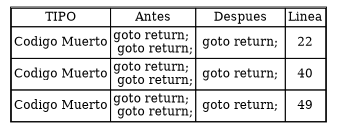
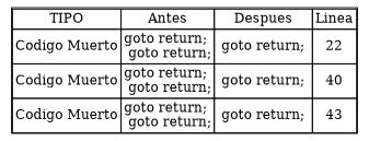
  digraph {
-   n1 [label=<        <table cellspacing='0'>       <tr><td>TIPO</td><td>Antes</td><td>Despues</td><td>Linea</td></tr> <tr><td>Codigo Muerto</td><td>goto return; <br/> goto return;</td><td> goto return; </td><td>22</td></tr><tr><td>Codigo Muerto</td><td>goto return; <br/> goto return;</td><td> goto return; </td><td>40</td></tr><tr><td>Codigo Muerto</td><td>goto return; <br/> goto return;</td><td> goto return; </td><td>49</td></tr>    </table> > shape=plaintext]
+   n1 [label=<        <table cellspacing='0'>       <tr><td>TIPO</td><td>Antes</td><td>Despues</td><td>Linea</td></tr> <tr><td>Codigo Muerto</td><td>goto return; <br/> goto return;</td><td> goto return; </td><td>22</td></tr><tr><td>Codigo Muerto</td><td>goto return; <br/> goto return;</td><td> goto return; </td><td>40</td></tr><tr><td>Codigo Muerto</td><td>goto return; <br/> goto return;</td><td> goto return; </td><td>43</td></tr>    </table> > shape=plaintext]
  }
